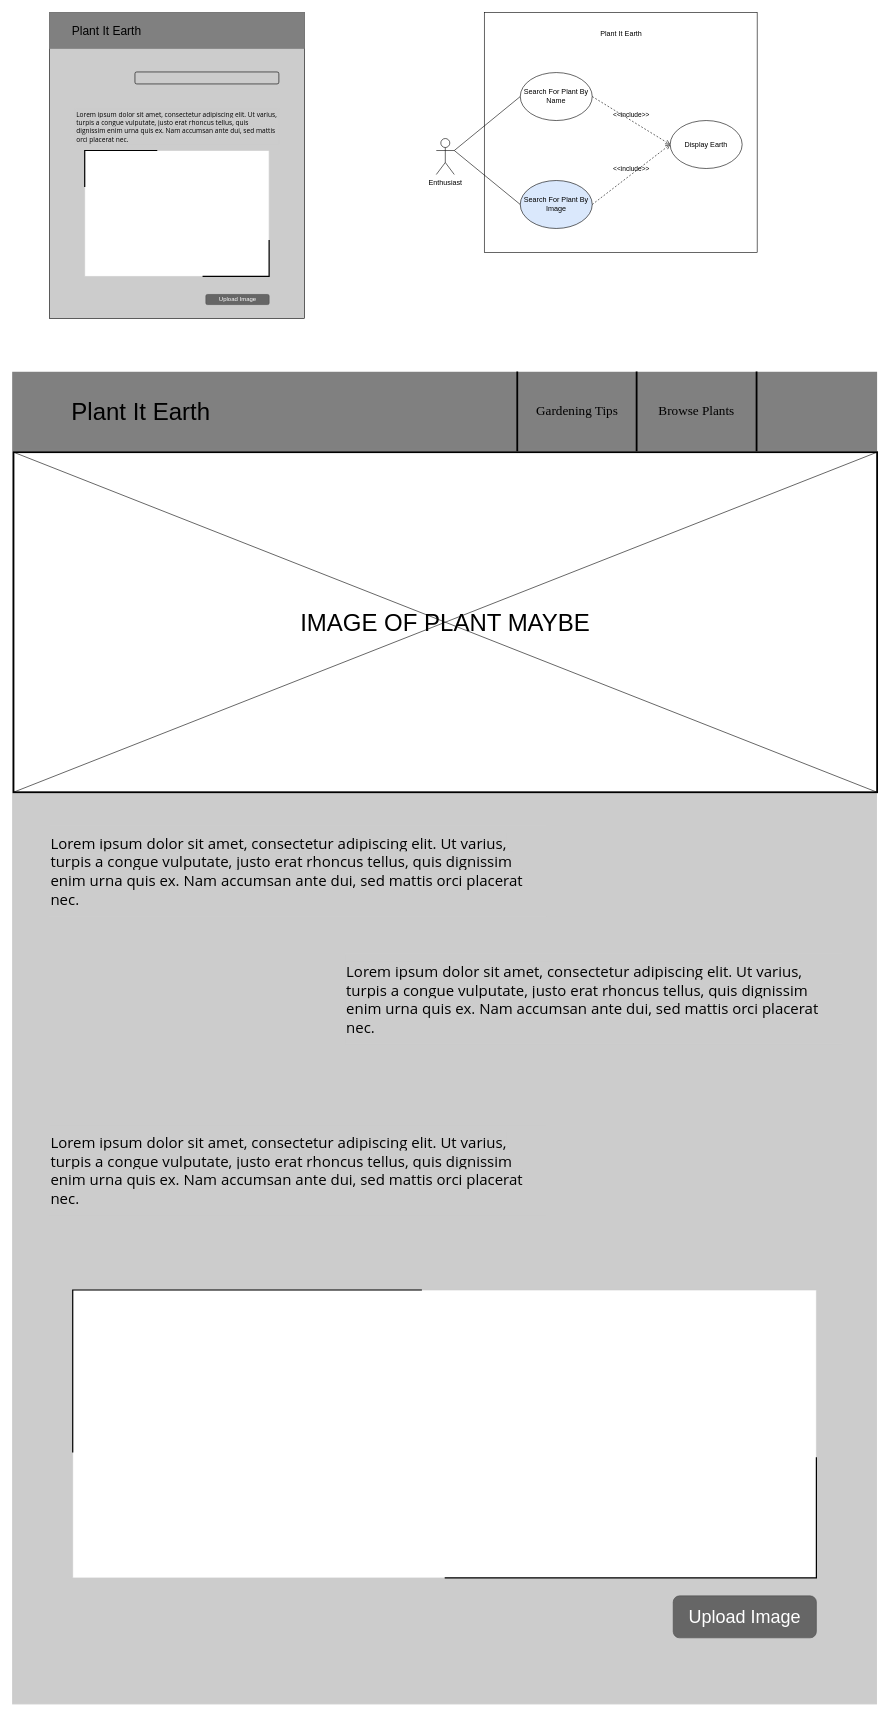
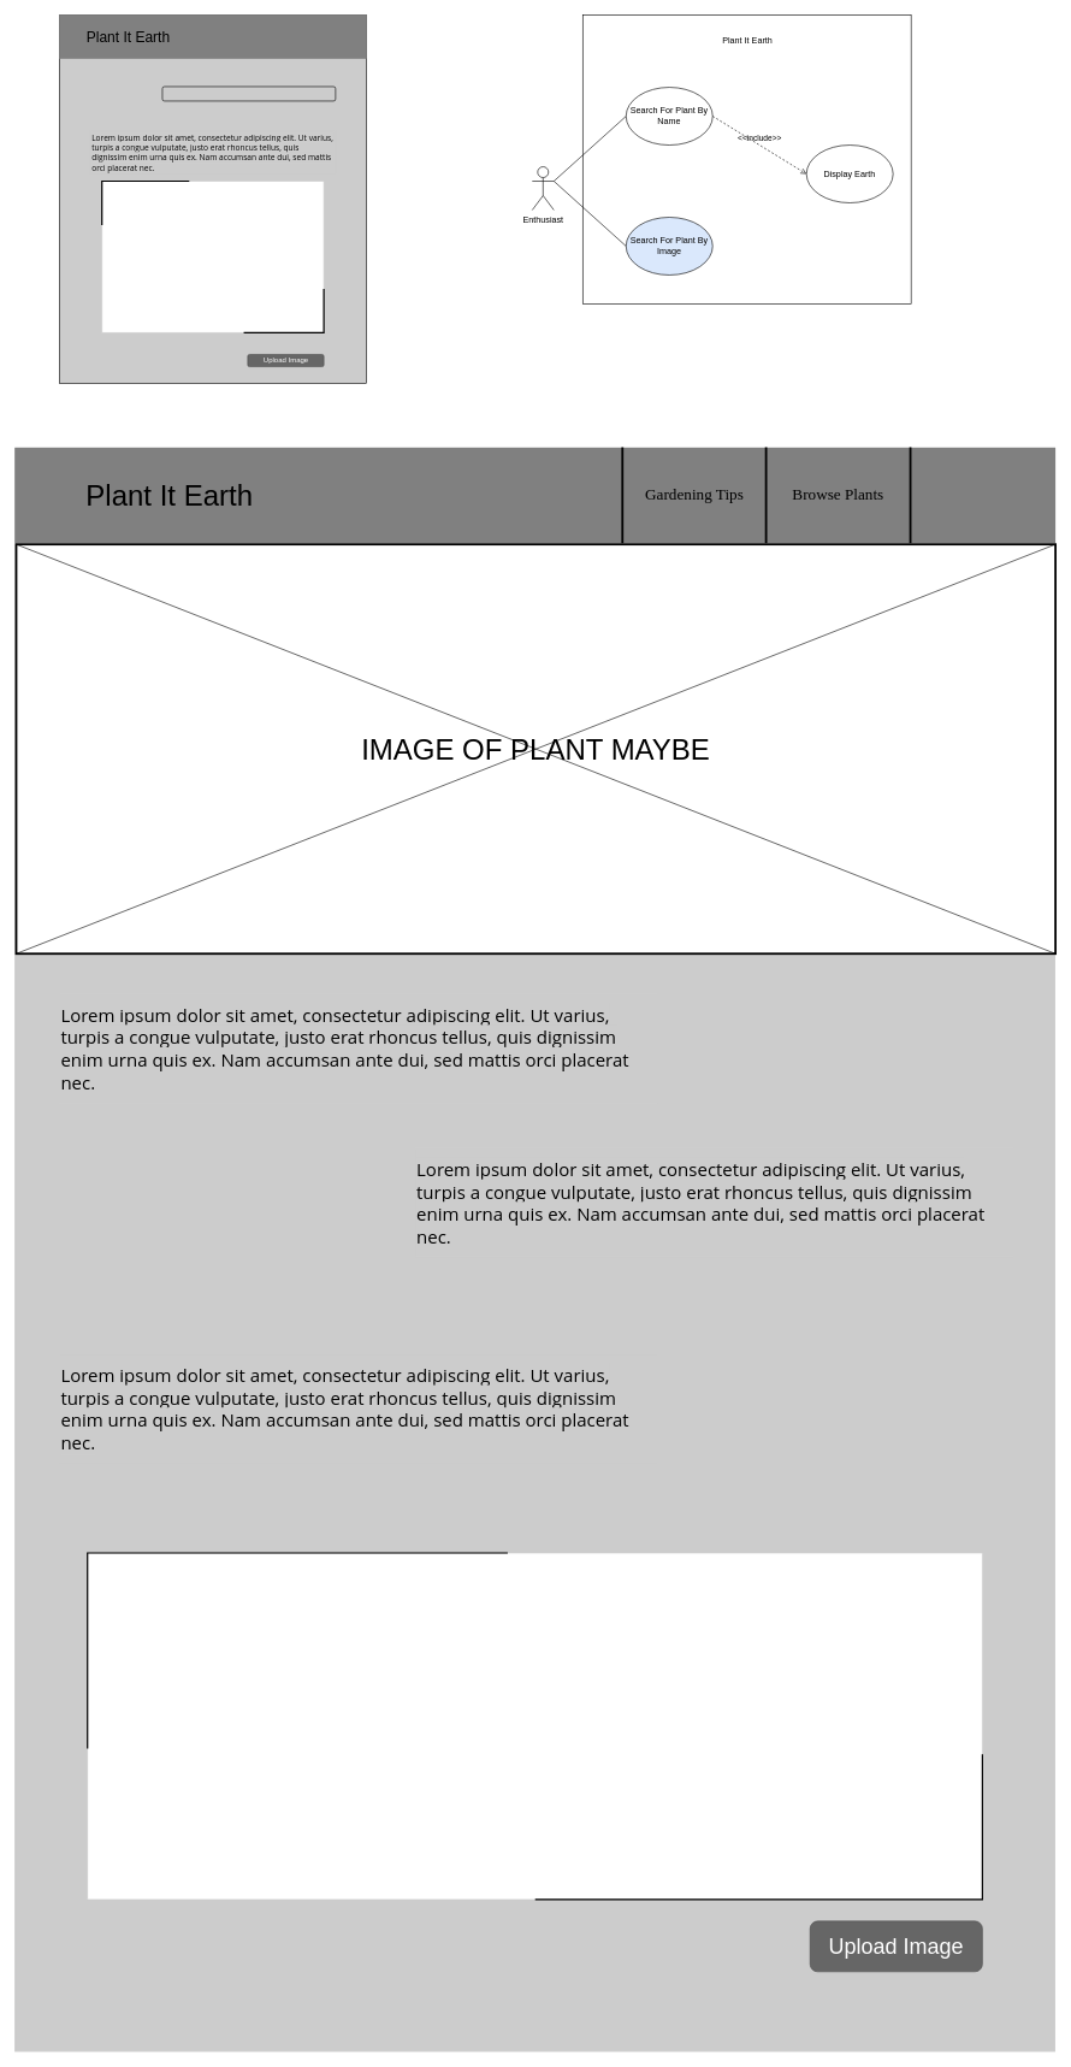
  <mxCell id="0" />
  <mxCell id="1" parent="0" />
  <mxCell id="2" value="" style="whiteSpace=wrap;html=1;fillColor=#CCCCCC;" parent="1" vertex="1"><mxGeometry x="82" y="20" width="425" height="510" as="geometry" /></mxCell>
  <mxCell id="3" value="" style="verticalLabelPosition=bottom;verticalAlign=top;html=1;shape=mxgraph.basic.rect;fillColor2=none;strokeWidth=1;size=20;indent=5;fontSize=10;align=left;strokeColor=#CCCCCC;" parent="1" vertex="1"><mxGeometry x="140.75" y="250" width="307.5" height="210" as="geometry" /></mxCell>
  <mxCell id="4" value="" style="rounded=0;whiteSpace=wrap;html=1;fillColor=#808080;strokeColor=#808080;fontColor=#333333;" parent="1" vertex="1"><mxGeometry x="82" y="20" width="425" height="60" as="geometry" /></mxCell>
  <mxCell id="5" value="Plant It Earth" style="text;html=1;align=center;verticalAlign=middle;resizable=0;points=[];autosize=1;fontSize=20;" parent="1" vertex="1"><mxGeometry x="112" y="35" width="130" height="30" as="geometry" /></mxCell>
  <mxCell id="6" value="" style="rounded=1;whiteSpace=wrap;html=1;fillColor=#CCCCCC;fontSize=20;align=left;" parent="1" vertex="1"><mxGeometry x="224.5" y="119" width="240" height="20" as="geometry" /></mxCell>
  <mxCell id="7" value="" style="shape=image;html=1;verticalAlign=top;verticalLabelPosition=bottom;labelBackgroundColor=#ffffff;imageAspect=0;aspect=fixed;image=https://cdn0.iconfinder.com/data/icons/heroicons-ui/24/icon-search-128.png;fillColor=#CCCCCC;fontSize=20;" parent="1" vertex="1"><mxGeometry x="442" y="120" width="18" height="18" as="geometry" /></mxCell>
  <mxCell id="8" value="&lt;span style=&quot;font-family: &amp;#34;open sans&amp;#34; , &amp;#34;arial&amp;#34; , sans-serif ; text-align: justify ; white-space: normal ; font-size: 11px ; background-color: rgb(204 , 204 , 204)&quot;&gt;Lorem ipsum dolor sit amet, consectetur adipiscing elit. Ut varius, turpis a congue vulputate, justo erat rhoncus tellus, quis dignissim enim urna quis ex. Nam accumsan ante dui, sed mattis orci placerat nec.&lt;/span&gt;" style="rounded=0;whiteSpace=wrap;html=1;fillColor=#CCCCCC;fontSize=10;align=left;strokeWidth=1;strokeColor=#CCCCCC;" parent="1" vertex="1"><mxGeometry x="124.5" y="180" width="340" height="60" as="geometry" /></mxCell>
  <mxCell id="9" value="" style="shape=image;html=1;verticalAlign=top;verticalLabelPosition=bottom;labelBackgroundColor=#ffffff;imageAspect=0;aspect=fixed;image=https://cdn3.iconfinder.com/data/icons/wpzoom-developer-icon-set/500/60-128.png;strokeColor=#CCCCCC;strokeWidth=1;fillColor=#CCCCCC;fontSize=10;align=left;" parent="1" vertex="1"><mxGeometry x="452" y="36" width="29" height="29" as="geometry" /></mxCell>
  <mxCell id="10" value="" style="shape=image;html=1;verticalAlign=top;verticalLabelPosition=bottom;labelBackgroundColor=#ffffff;imageAspect=0;aspect=fixed;image=https://cdn2.iconfinder.com/data/icons/circle-icons-1/64/flower-128.png;strokeColor=#CCCCCC;strokeWidth=1;fillColor=#CCCCCC;fontSize=10;align=left;" parent="1" vertex="1"><mxGeometry x="230.5" y="291" width="128" height="128" as="geometry" /></mxCell>
  <mxCell id="11" value="" style="shape=partialRectangle;whiteSpace=wrap;html=1;bottom=0;right=0;fillColor=none;strokeColor=#000000;strokeWidth=2;fontSize=10;align=left;" parent="1" vertex="1"><mxGeometry x="140.75" y="250" width="120" height="60" as="geometry" /></mxCell>
  <mxCell id="12" value="" style="shape=partialRectangle;whiteSpace=wrap;html=1;bottom=0;right=0;fillColor=none;strokeColor=#000000;strokeWidth=2;fontSize=10;align=left;direction=west;" parent="1" vertex="1"><mxGeometry x="338.25" y="400" width="110" height="60" as="geometry" /></mxCell>
  <mxCell id="13" value="Upload Image" style="rounded=1;html=1;shadow=0;dashed=0;whiteSpace=wrap;fontSize=10;fillColor=#666666;align=center;strokeColor=#4D4D4D;fontColor=#ffffff;" parent="1" vertex="1"><mxGeometry x="342.75" y="490" width="105.5" height="16.88" as="geometry" /></mxCell>
  <mxCell id="14" value="" style="rounded=0;whiteSpace=wrap;html=1;" parent="1" vertex="1"><mxGeometry x="807" y="20" width="455" height="400" as="geometry" /></mxCell>
  <mxCell id="15" value="Search For Plant By Name" style="ellipse;whiteSpace=wrap;html=1;" parent="1" vertex="1"><mxGeometry x="867" y="120" width="120" height="80" as="geometry" /></mxCell>
- <mxCell id="16" value="Enthusiast" style="shape=umlActor;html=1;verticalLabelPosition=bottom;verticalAlign=top;align=center;" parent="1" vertex="1"><mxGeometry x="727" y="230" width="30" height="60" as="geometry" /></mxCell>
+ <mxCell id="16" value="Enthusiast" style="shape=umlActor;html=1;verticalLabelPosition=bottom;verticalAlign=top;align=center;" parent="1" vertex="1"><mxGeometry x="737" y="230" width="30" height="60" as="geometry" /></mxCell>
  <mxCell id="17" value="Search For Plant By Image" style="ellipse;whiteSpace=wrap;html=1;fillColor=#dae8fc;" parent="1" vertex="1"><mxGeometry x="867" y="300" width="120" height="80" as="geometry" /></mxCell>
  <mxCell id="18" value="" style="edgeStyle=none;html=1;endArrow=none;endFill=0;endSize=12;verticalAlign=bottom;exitX=1;exitY=0.333;exitDx=0;exitDy=0;exitPerimeter=0;entryX=0;entryY=0.5;entryDx=0;entryDy=0;" parent="1" source="16" target="15" edge="1"><mxGeometry width="160" relative="1" as="geometry"><mxPoint x="697" y="160" as="sourcePoint" /><mxPoint x="857" y="160" as="targetPoint" /></mxGeometry></mxCell>
  <mxCell id="19" value="" style="edgeStyle=none;html=1;endArrow=none;endFill=0;endSize=12;verticalAlign=bottom;exitX=1;exitY=0.333;exitDx=0;exitDy=0;exitPerimeter=0;entryX=0;entryY=0.5;entryDx=0;entryDy=0;" parent="1" source="16" target="17" edge="1"><mxGeometry width="160" relative="1" as="geometry"><mxPoint x="727" y="380" as="sourcePoint" /><mxPoint x="887" y="380" as="targetPoint" /></mxGeometry></mxCell>
  <mxCell id="20" value="Display Earth" style="ellipse;whiteSpace=wrap;html=1;" parent="1" vertex="1"><mxGeometry x="1117" y="200" width="120" height="80" as="geometry" /></mxCell>
- <mxCell id="21" value="&amp;lt;&amp;lt;include&amp;gt;&amp;gt;" style="edgeStyle=none;html=1;endArrow=open;verticalAlign=bottom;dashed=1;labelBackgroundColor=none;exitX=1;exitY=0.5;exitDx=0;exitDy=0;entryX=0;entryY=0.5;entryDx=0;entryDy=0;" parent="1" source="17" target="20" edge="1"><mxGeometry width="160" relative="1" as="geometry"><mxPoint x="907" y="230" as="sourcePoint" /><mxPoint x="1067" y="230" as="targetPoint" /></mxGeometry></mxCell>
  <mxCell id="22" value="&amp;lt;&amp;lt;include&amp;gt;&amp;gt;" style="edgeStyle=none;html=1;endArrow=open;verticalAlign=bottom;dashed=1;labelBackgroundColor=none;exitX=1;exitY=0.5;exitDx=0;exitDy=0;entryX=0;entryY=0.5;entryDx=0;entryDy=0;" parent="1" source="15" target="20" edge="1"><mxGeometry width="160" relative="1" as="geometry"><mxPoint x="917" y="240" as="sourcePoint" /><mxPoint x="1077" y="240" as="targetPoint" /></mxGeometry></mxCell>
  <mxCell id="23" value="Plant It Earth" style="text;html=1;align=center;verticalAlign=middle;resizable=0;points=[];autosize=1;" parent="1" vertex="1"><mxGeometry x="994.5" y="45" width="80" height="20" as="geometry" /></mxCell>
  <mxCell id="24" value="" style="rounded=0;whiteSpace=wrap;html=1;strokeColor=#CCCCCC;strokeWidth=2;fillColor=#CCCCCC;fontSize=10;align=left;" parent="1" vertex="1"><mxGeometry x="20.75" y="620" width="1440" height="2220" as="geometry" /></mxCell>
  <mxCell id="25" value="" style="rounded=0;whiteSpace=wrap;html=1;strokeColor=#808080;strokeWidth=2;fillColor=#808080;fontSize=10;align=left;" parent="1" vertex="1"><mxGeometry x="21" y="620" width="1440" height="130" as="geometry" /></mxCell>
  <mxCell id="26" value="&lt;font style=&quot;font-size: 22px&quot; face=&quot;Verdana&quot;&gt;Browse Plants&lt;/font&gt;" style="shape=partialRectangle;whiteSpace=wrap;html=1;top=0;bottom=0;fillColor=none;strokeColor=#000000;strokeWidth=3;fontSize=10;align=center;" parent="1" vertex="1"><mxGeometry x="1061" y="620" width="200" height="130" as="geometry" /></mxCell>
  <mxCell id="27" value="&lt;font style=&quot;font-size: 22px&quot; face=&quot;Verdana&quot;&gt;Gardening Tips&lt;/font&gt;" style="shape=partialRectangle;whiteSpace=wrap;html=1;right=0;top=0;bottom=0;fillColor=none;routingCenterX=-0.5;strokeColor=#000000;strokeWidth=3;fontSize=10;align=center;" parent="1" vertex="1"><mxGeometry x="862" y="620" width="200" height="130" as="geometry" /></mxCell>
  <mxCell id="28" value="Plant It Earth" style="text;html=1;align=center;verticalAlign=middle;resizable=0;points=[];autosize=1;fontSize=40;" parent="1" vertex="1"><mxGeometry x="108.5" y="660" width="250" height="50" as="geometry" /></mxCell>
  <mxCell id="29" value="IMAGE OF PLANT MAYBE" style="rounded=0;whiteSpace=wrap;html=1;strokeWidth=3;fontSize=40;align=center;" parent="1" vertex="1"><mxGeometry x="22" y="753" width="1440" height="567" as="geometry" /></mxCell>
  <mxCell id="30" value="" style="endArrow=none;html=1;fontSize=40;fontColor=#FFFFFF;exitX=0;exitY=0;exitDx=0;exitDy=0;entryX=1;entryY=1;entryDx=0;entryDy=0;" parent="1" source="29" target="29" edge="1"><mxGeometry width="50" height="50" relative="1" as="geometry"><mxPoint x="392" y="960" as="sourcePoint" /><mxPoint x="442" y="910" as="targetPoint" /></mxGeometry></mxCell>
  <mxCell id="31" value="" style="endArrow=none;html=1;fontSize=40;fontColor=#FFFFFF;entryX=1;entryY=0;entryDx=0;entryDy=0;exitX=0;exitY=1;exitDx=0;exitDy=0;" parent="1" source="29" target="29" edge="1"><mxGeometry width="50" height="50" relative="1" as="geometry"><mxPoint x="441.5" y="1070" as="sourcePoint" /><mxPoint x="491.5" y="1020" as="targetPoint" /></mxGeometry></mxCell>
  <mxCell id="32" value="&lt;span style=&quot;font-family: &amp;quot;open sans&amp;quot;, arial, sans-serif; text-align: justify; white-space: normal; font-size: 25px; background-color: rgb(204, 204, 204);&quot;&gt;Lorem ipsum dolor sit amet, consectetur adipiscing elit. Ut varius, turpis a congue vulputate, justo erat rhoncus tellus, quis dignissim enim urna quis ex. Nam accumsan ante dui, sed mattis orci placerat nec.&lt;/span&gt;" style="rounded=0;whiteSpace=wrap;html=1;fillColor=#CCCCCC;fontSize=25;align=left;strokeWidth=1;strokeColor=#CCCCCC;" parent="1" vertex="1"><mxGeometry x="82" y="1376" width="828.75" height="150.25" as="geometry" /></mxCell>
  <mxCell id="33" value="" style="shape=image;html=1;verticalAlign=top;verticalLabelPosition=bottom;labelBackgroundColor=#ffffff;imageAspect=0;aspect=fixed;image=https://cdn2.iconfinder.com/data/icons/circle-icons-1/64/flower-128.png;strokeColor=#000000;strokeWidth=3;fillColor=#000000;fontSize=25;fontColor=#FFFFFF;align=center;" parent="1" vertex="1"><mxGeometry x="1142" y="1370.63" width="161" height="161" as="geometry" /></mxCell>
  <mxCell id="34" value="&lt;span style=&quot;font-family: &amp;quot;open sans&amp;quot;, arial, sans-serif; text-align: justify; white-space: normal; font-size: 25px; background-color: rgb(204, 204, 204);&quot;&gt;Lorem ipsum dolor sit amet, consectetur adipiscing elit. Ut varius, turpis a congue vulputate, justo erat rhoncus tellus, quis dignissim enim urna quis ex. Nam accumsan ante dui, sed mattis orci placerat nec.&lt;/span&gt;" style="rounded=0;whiteSpace=wrap;html=1;fillColor=#CCCCCC;fontSize=25;align=left;strokeWidth=1;strokeColor=#CCCCCC;" parent="1" vertex="1"><mxGeometry x="575.25" y="1590" width="828.75" height="150.25" as="geometry" /></mxCell>
  <mxCell id="35" value="" style="shape=image;html=1;verticalAlign=top;verticalLabelPosition=bottom;labelBackgroundColor=#ffffff;imageAspect=0;aspect=fixed;image=https://cdn2.iconfinder.com/data/icons/circle-icons-1/64/flower-128.png;strokeColor=#000000;strokeWidth=3;fillColor=#000000;fontSize=25;fontColor=#FFFFFF;align=center;" parent="1" vertex="1"><mxGeometry x="197.5" y="1584.63" width="161" height="161" as="geometry" /></mxCell>
  <mxCell id="36" value="&lt;span style=&quot;font-family: &amp;quot;open sans&amp;quot;, arial, sans-serif; text-align: justify; white-space: normal; font-size: 25px; background-color: rgb(204, 204, 204);&quot;&gt;Lorem ipsum dolor sit amet, consectetur adipiscing elit. Ut varius, turpis a congue vulputate, justo erat rhoncus tellus, quis dignissim enim urna quis ex. Nam accumsan ante dui, sed mattis orci placerat nec.&lt;/span&gt;" style="rounded=0;whiteSpace=wrap;html=1;fillColor=#CCCCCC;fontSize=25;align=left;strokeWidth=1;strokeColor=#CCCCCC;" parent="1" vertex="1"><mxGeometry x="82" y="1875.37" width="828.75" height="150.25" as="geometry" /></mxCell>
  <mxCell id="37" value="" style="shape=image;html=1;verticalAlign=top;verticalLabelPosition=bottom;labelBackgroundColor=#ffffff;imageAspect=0;aspect=fixed;image=https://cdn2.iconfinder.com/data/icons/circle-icons-1/64/flower-128.png;strokeColor=#000000;strokeWidth=3;fillColor=#000000;fontSize=25;fontColor=#FFFFFF;align=center;" parent="1" vertex="1"><mxGeometry x="1142" y="1870" width="161" height="161" as="geometry" /></mxCell>
  <mxCell id="38" value="" style="verticalLabelPosition=bottom;verticalAlign=top;html=1;shape=mxgraph.basic.rect;fillColor2=none;strokeWidth=1;size=20;indent=5;fontSize=10;align=left;strokeColor=#CCCCCC;" parent="1" vertex="1"><mxGeometry x="120.75" y="2150" width="1240" height="480" as="geometry" /></mxCell>
  <mxCell id="39" value="" style="shape=image;html=1;verticalAlign=top;verticalLabelPosition=bottom;labelBackgroundColor=#ffffff;imageAspect=0;aspect=fixed;image=https://cdn2.iconfinder.com/data/icons/circle-icons-1/64/flower-128.png;strokeColor=#CCCCCC;strokeWidth=1;fillColor=#CCCCCC;fontSize=10;align=left;" parent="1" vertex="1"><mxGeometry x="599.37" y="2248.62" width="282.75" height="282.75" as="geometry" /></mxCell>
  <mxCell id="40" value="" style="shape=partialRectangle;whiteSpace=wrap;html=1;bottom=0;right=0;fillColor=none;strokeColor=#000000;strokeWidth=2;fontSize=10;align=left;" parent="1" vertex="1"><mxGeometry x="120.75" y="2150" width="581.25" height="270" as="geometry" /></mxCell>
  <mxCell id="41" value="" style="shape=partialRectangle;whiteSpace=wrap;html=1;bottom=0;right=0;fillColor=none;strokeColor=#000000;strokeWidth=2;fontSize=10;align=left;direction=west;" parent="1" vertex="1"><mxGeometry x="742" y="2430" width="618.75" height="200" as="geometry" /></mxCell>
  <mxCell id="42" value="&lt;font style=&quot;font-size: 30px&quot;&gt;Upload Image&lt;/font&gt;" style="rounded=1;html=1;shadow=0;dashed=0;whiteSpace=wrap;fontSize=10;fillColor=#666666;align=center;strokeColor=#4D4D4D;fontColor=#ffffff;" parent="1" vertex="1"><mxGeometry x="1122" y="2660" width="238.75" height="70" as="geometry" /></mxCell>
